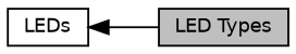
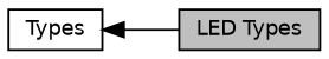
  digraph {
    rankdir=LR
    node [color=black fontname=Helvetica fontsize=10 shape=record style=filled]
-   n1 [fillcolor=white height=0.2 label=LEDs width=0.4]
+   n1 [fillcolor=white height=0.2 label=Types width=0.4]
    n2 [fillcolor=grey75 fontcolor=black height=0.2 label="LED Types" width=0.4]
    n1 -> n2 [dir=back fontname=Helvetica fontsize=10 labelfontname=Helvetica labelfontsize=10 shape=plaintext style=solid]
  }
